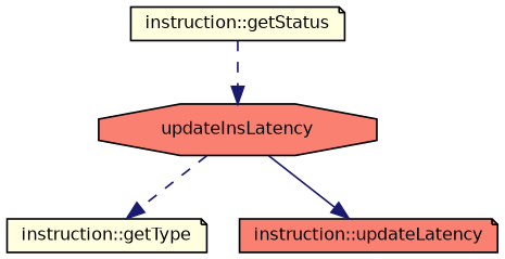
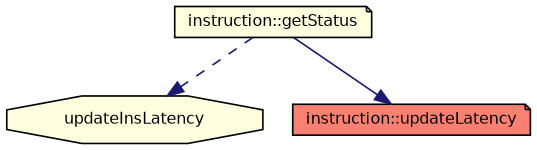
  digraph {
    rankdir=TB
    node [color=black fillcolor=salmon fontname=Helvetica fontsize=10 shape=note style=filled]
    edge [color=midnightblue fontname=Helvetica fontsize=10 labelfontname=Helvetica labelfontsize=10 style=dashed]
-   n1 [fontcolor=black height=0.2 label=updateInsLatency shape=octagon width=0.4]
-   n2 [fillcolor=lightyellow height=0.2 label="instruction::getType" width=0.4]
+   n1 [fillcolor=lightyellow fontcolor=black height=0.2 label=updateInsLatency shape=octagon width=0.4]
    n3 [height=0.2 label="instruction::updateLatency" width=0.4]
    n4 [fillcolor=lightyellow height=0.2 label="instruction::getStatus" width=0.4]
-   n1 -> n2
-   n1 -> n3 [style=solid]
+   n4 -> n3 [style=solid]
    n4 -> n1
  }
